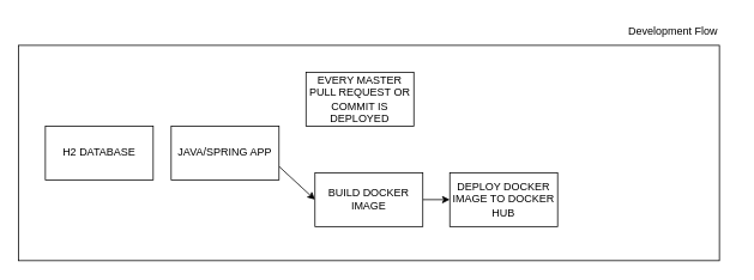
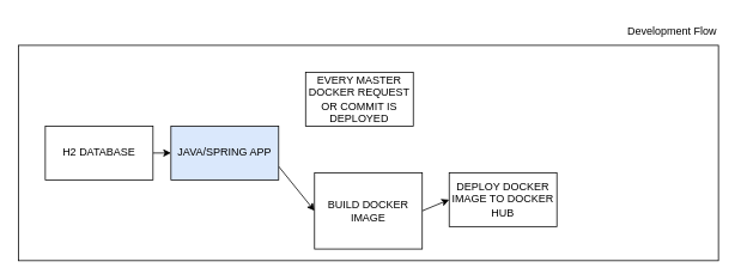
  <mxCell id="0" />
  <mxCell id="1" parent="0" />
  <mxCell id="2" value="" style="rounded=0;whiteSpace=wrap;html=1;" parent="1" vertex="1"><mxGeometry x="20" y="50" width="780" height="240" as="geometry" /></mxCell>
  <mxCell id="3" value="Development Flow" style="text;html=1;strokeColor=none;fillColor=none;align=center;verticalAlign=middle;whiteSpace=wrap;rounded=0;" parent="1" vertex="1"><mxGeometry x="680" y="20" width="137" height="30" as="geometry" /></mxCell>
+ <mxCell id="4" style="edgeStyle=none;html=1;exitX=1;exitY=0.5;exitDx=0;exitDy=0;entryX=0;entryY=0.5;entryDx=0;entryDy=0;" parent="1" source="5" target="7" edge="1"><mxGeometry relative="1" as="geometry" /></mxCell>
  <mxCell id="5" value="H2 DATABASE" style="rounded=0;whiteSpace=wrap;html=1;" parent="1" vertex="1"><mxGeometry x="50" y="140" width="120" height="60" as="geometry" /></mxCell>
  <mxCell id="6" style="edgeStyle=none;html=1;exitX=1;exitY=0.75;exitDx=0;exitDy=0;entryX=0;entryY=0.5;entryDx=0;entryDy=0;" parent="1" source="7" target="9" edge="1"><mxGeometry relative="1" as="geometry" /></mxCell>
- <mxCell id="7" value="JAVA/SPRING APP" style="rounded=0;whiteSpace=wrap;html=1;" parent="1" vertex="1"><mxGeometry x="190" y="140" width="120" height="60" as="geometry" /></mxCell>
+ <mxCell id="7" value="JAVA/SPRING APP" style="rounded=0;whiteSpace=wrap;html=1;fillColor=#dae8fc;" parent="1" vertex="1"><mxGeometry x="190" y="140" width="120" height="60" as="geometry" /></mxCell>
  <mxCell id="8" style="edgeStyle=none;html=1;exitX=1;exitY=0.5;exitDx=0;exitDy=0;entryX=0;entryY=0.5;entryDx=0;entryDy=0;" parent="1" source="9" target="11" edge="1"><mxGeometry relative="1" as="geometry" /></mxCell>
- <mxCell id="9" value="BUILD DOCKER IMAGE" style="rounded=0;whiteSpace=wrap;html=1;" parent="1" vertex="1"><mxGeometry x="350" y="192" width="120" height="60" as="geometry" /></mxCell>
- <mxCell id="10" value="EVERY MASTER PULL REQUEST OR COMMIT IS DEPLOYED" style="rounded=0;whiteSpace=wrap;html=1;" parent="1" vertex="1"><mxGeometry x="340" y="80" width="120" height="60" as="geometry" /></mxCell>
+ <mxCell id="9" value="BUILD DOCKER IMAGE" style="rounded=0;whiteSpace=wrap;html=1;" parent="1" vertex="1"><mxGeometry x="350" y="192" width="120" height="85" as="geometry" /></mxCell>
+ <mxCell id="10" value="EVERY MASTER DOCKER REQUEST OR COMMIT IS DEPLOYED" style="rounded=0;whiteSpace=wrap;html=1;" parent="1" vertex="1"><mxGeometry x="340" y="80" width="120" height="60" as="geometry" /></mxCell>
  <mxCell id="11" value="DEPLOY DOCKER IMAGE TO DOCKER HUB" style="rounded=0;whiteSpace=wrap;html=1;" parent="1" vertex="1"><mxGeometry x="500" y="192" width="120" height="60" as="geometry" /></mxCell>
